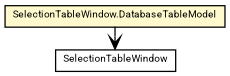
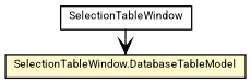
  digraph {
    nodesep=0.15
    rankdir=TB
    ranksep=0.25
    fontname="EB Garamond"
    node [fontcolor=black fontname="EB Garamond" fontsize=8 margin=0 shape=plaintext]
    n1 [height=0 label=<<table title="de.lmu.ifi.dbs.elki.visualization.gui.SelectionTableWindow" border="0" cellborder="1" cellspacing="0" cellpadding="2" href="SelectionTableWindow.html" target="_parent"> 		<tr><td><table border="0" cellspacing="0" cellpadding="1"> 		<tr><td align="center" balign="center"> <font face="Roboto">SelectionTableWindow</font> </td></tr> 		</table></td></tr> 		</table>> width=0]
    n2 [height=0 label=<<table title="de.lmu.ifi.dbs.elki.visualization.gui.SelectionTableWindow.DatabaseTableModel" border="0" cellborder="1" cellspacing="0" cellpadding="2" bgcolor="lemonChiffon" href="SelectionTableWindow.DatabaseTableModel.html" target="_parent"> 		<tr><td><table border="0" cellspacing="0" cellpadding="1"> 		<tr><td align="center" balign="center"> <font face="Roboto">SelectionTableWindow.DatabaseTableModel</font> </td></tr> 		</table></td></tr> 		</table>> width=0]
-   n2 -> n1 [arrowhead=open color=black fontname="EB Garamond" fontsize=7 labelfontname=Roboto labelfontsize=7 weight=1]
+   n1 -> n2 [arrowhead=open color=black fontname="EB Garamond" fontsize=7 labelfontname=Roboto labelfontsize=7 weight=1]
  }
